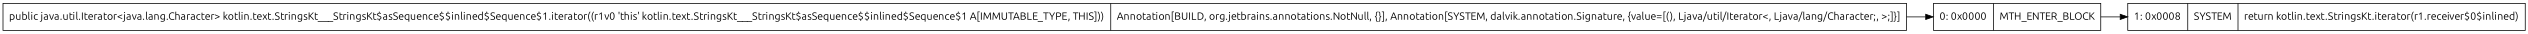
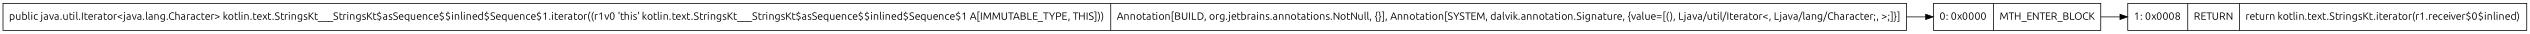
  digraph {
    rankdir=LR
    fontname=Ubuntu
    node [shape=record fontname=Ubuntu]
    edge [fontname=Ubuntu]
    n1 [label="{0\:\ 0x0000|MTH_ENTER_BLOCK\l}"]
-   n2 [label="{1\:\ 0x0008|SYSTEM\l|return kotlin.text.StringsKt.iterator(r1.receiver$0$inlined)\l}"]
+   n2 [label="{1\:\ 0x0008|RETURN\l|return kotlin.text.StringsKt.iterator(r1.receiver$0$inlined)\l}"]
    n3 [label="{public java.util.Iterator\<java.lang.Character\> kotlin.text.StringsKt___StringsKt$asSequence$$inlined$Sequence$1.iterator((r1v0 'this' kotlin.text.StringsKt___StringsKt$asSequence$$inlined$Sequence$1 A[IMMUTABLE_TYPE, THIS]))  | Annotation[BUILD, org.jetbrains.annotations.NotNull, \{\}], Annotation[SYSTEM, dalvik.annotation.Signature, \{value=[(), Ljava\/util\/Iterator\<, Ljava\/lang\/Character;, \>;]\}]\l}"]
    n1 -> n2
    n3 -> n1
  }
